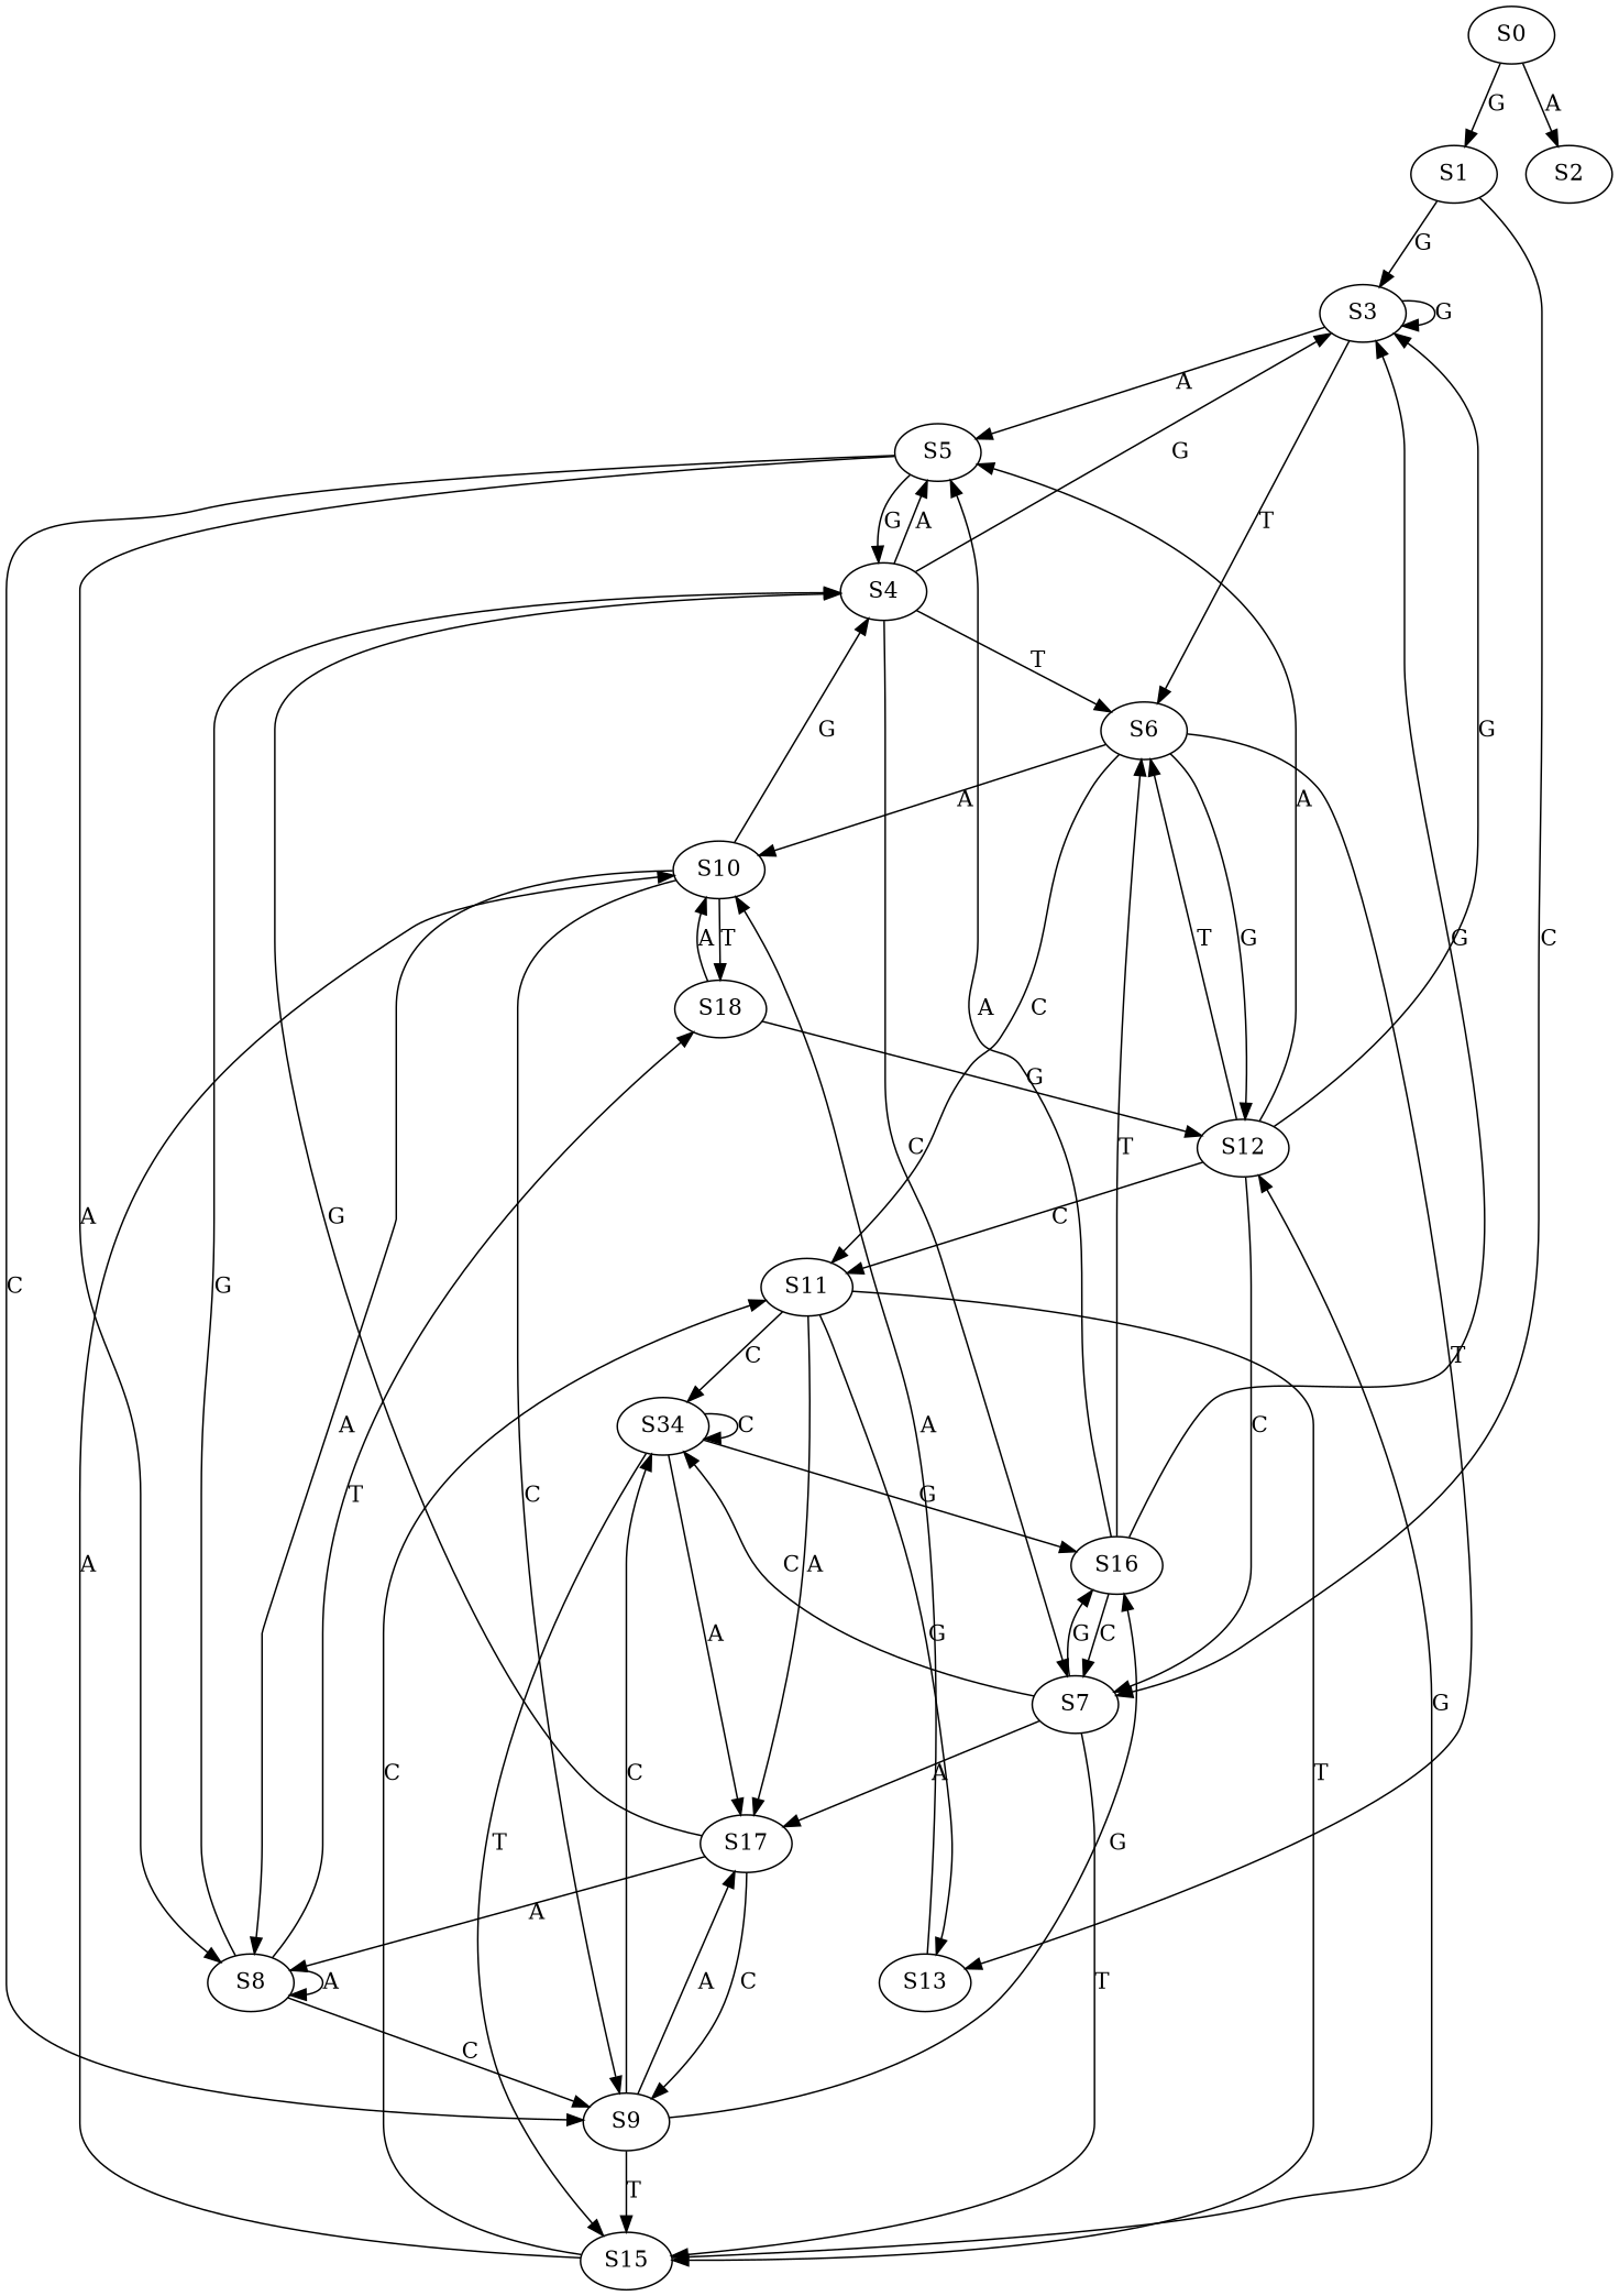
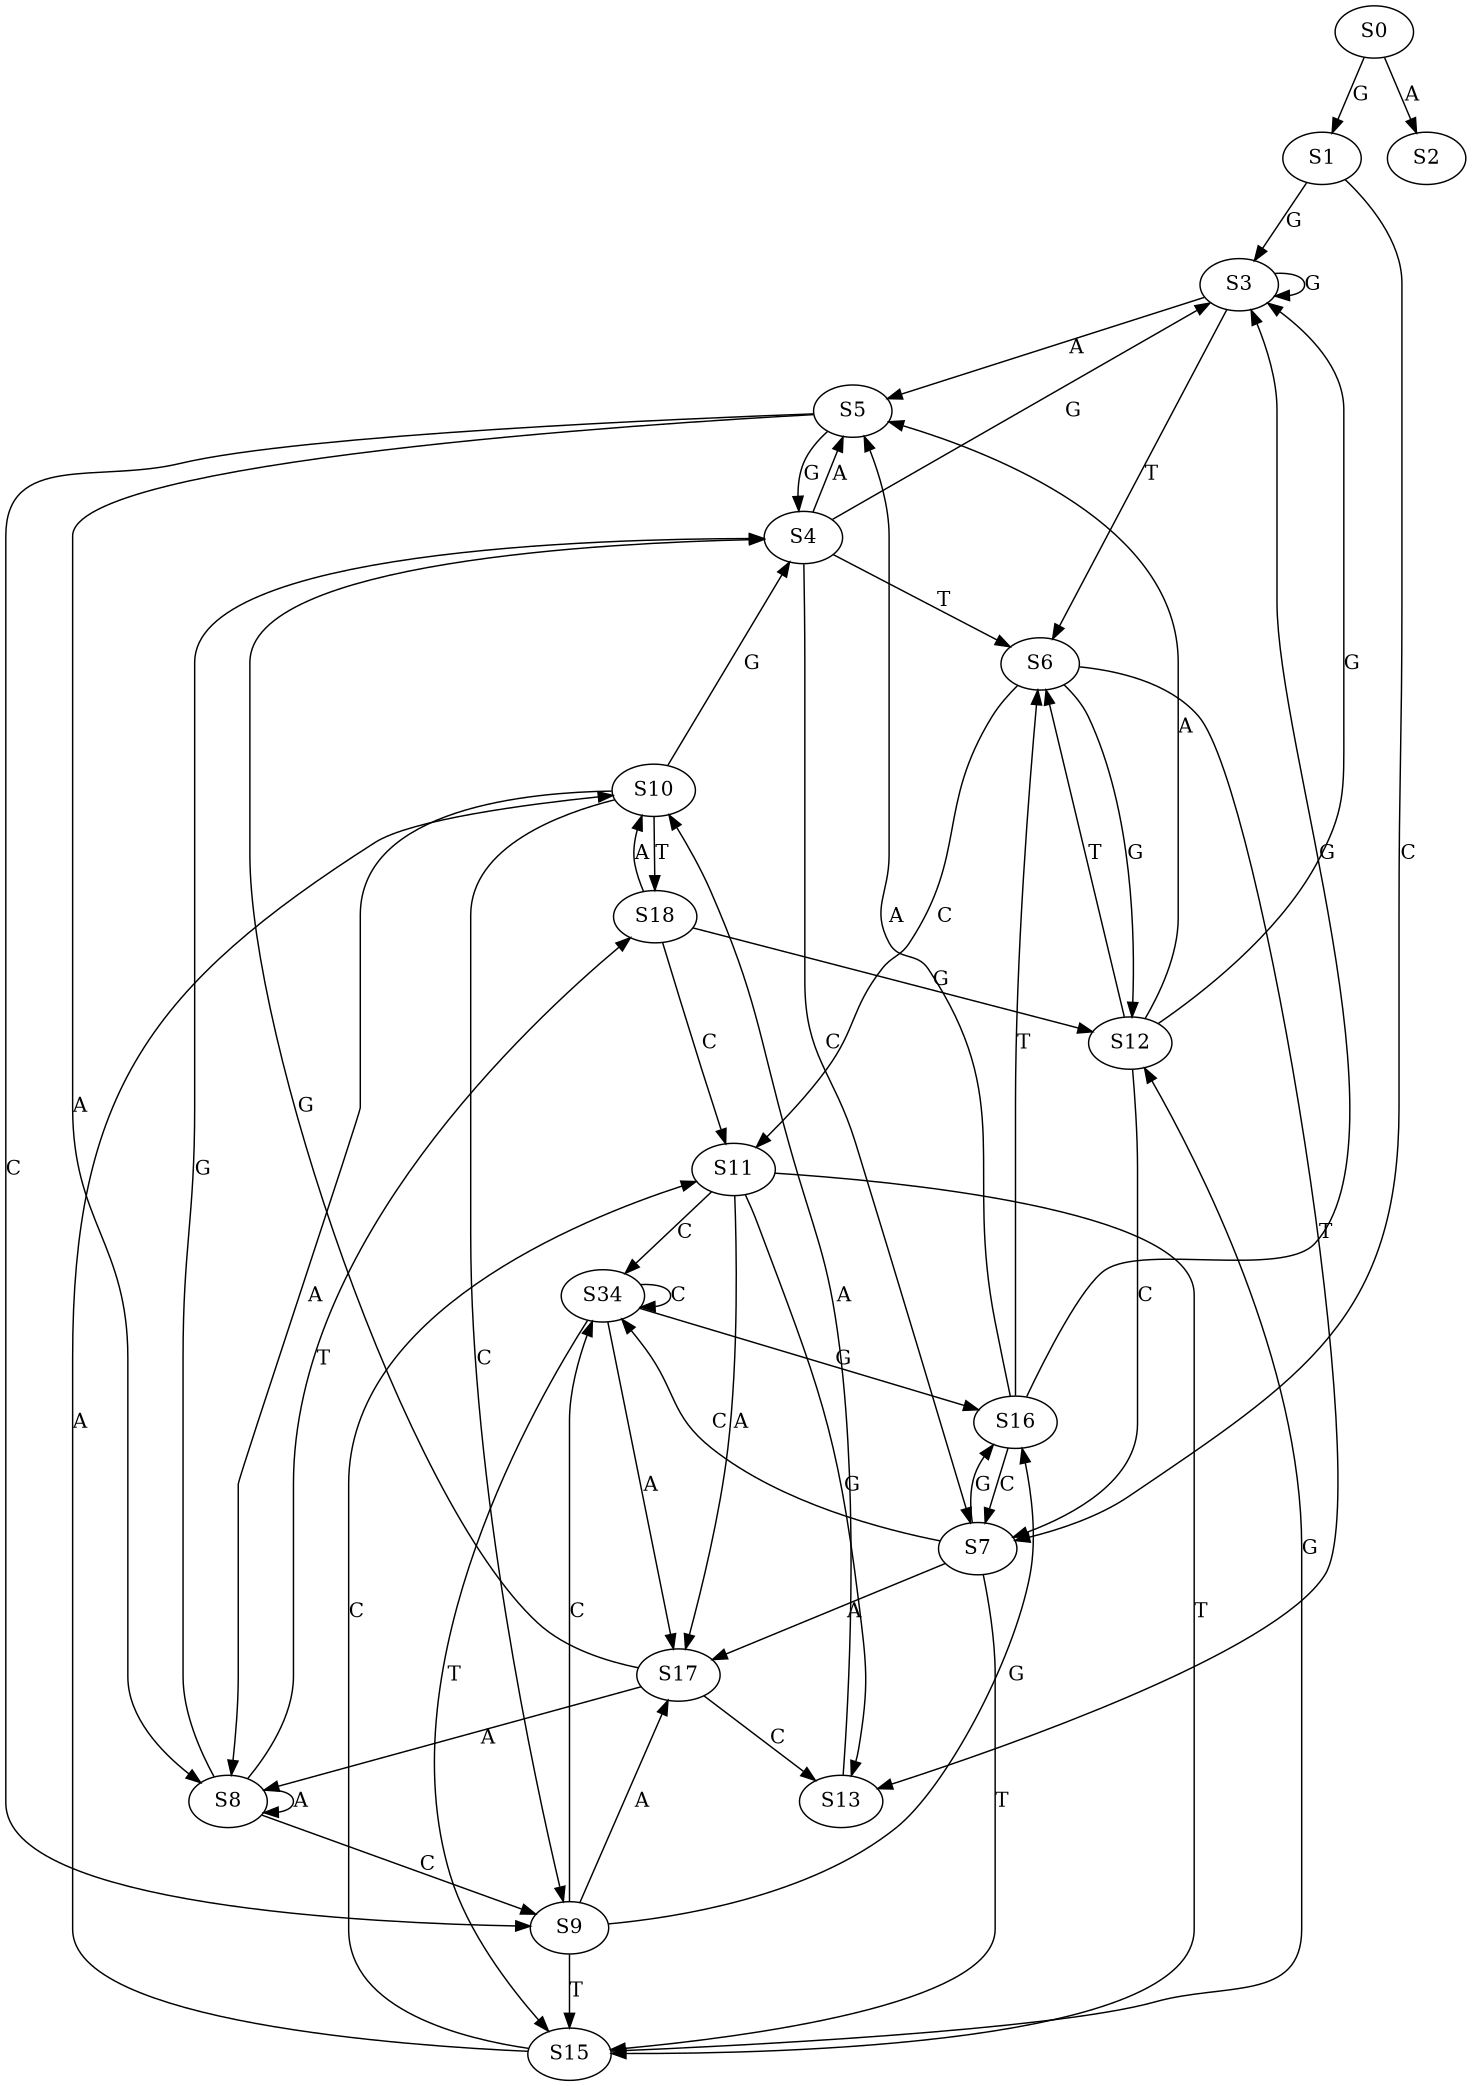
  strict digraph {
    S0
    S1
    S2
    S3
    S7
    S5
    S6
    S4
    S8
    S9
    S10
    S11
    S12
    S13
    n15 [label=S34]
    S15
    S16
    S17
    S18
    S0 -> S1 [label=G]
    S0 -> S2 [label=A]
    S1 -> S3 [label=G]
    S1 -> S7 [label=C]
    S3 -> S3 [label=G]
    S3 -> S5 [label=A]
    S3 -> S6 [label=T]
    S7 -> n15 [label=C]
    S7 -> S15 [label=T]
    S7 -> S16 [label=G]
    S7 -> S17 [label=A]
    S5 -> S4 [label=G]
    S5 -> S8 [label=A]
    S5 -> S9 [label=C]
-   S6 -> S10 [label=A]
    S6 -> S11 [label=C]
    S6 -> S12 [label=G]
    S6 -> S13 [label=T]
    S4 -> S3 [label=G]
    S4 -> S7 [label=C]
    S4 -> S5 [label=A]
    S4 -> S6 [label=T]
    S8 -> S4 [label=G]
    S8 -> S8 [label=A]
    S8 -> S9 [label=C]
    S8 -> S18 [label=T]
    S9 -> n15 [label=C]
    S9 -> S15 [label=T]
    S9 -> S16 [label=G]
    S9 -> S17 [label=A]
    S10 -> S4 [label=G]
    S10 -> S8 [label=A]
    S10 -> S9 [label=C]
    S10 -> S18 [label=T]
    S11 -> S13 [label=G]
    S11 -> n15 [label=C]
    S11 -> S15 [label=T]
    S11 -> S17 [label=A]
    S12 -> S3 [label=G]
    S12 -> S7 [label=C]
    S12 -> S5 [label=A]
    S12 -> S6 [label=T]
    S13 -> S10 [label=A]
    n15 -> n15 [label=C]
    n15 -> S15 [label=T]
    n15 -> S16 [label=G]
    n15 -> S17 [label=A]
    S15 -> S10 [label=A]
    S15 -> S11 [label=C]
    S15 -> S12 [label=G]
    S16 -> S3 [label=G]
    S16 -> S7 [label=C]
    S16 -> S5 [label=A]
    S16 -> S6 [label=T]
    S17 -> S4 [label=G]
    S17 -> S8 [label=A]
-   S17 -> S9 [label=C]
+   S17 -> S13 [label=C]
    S18 -> S10 [label=A]
-   S12 -> S11 [label=C]
+   S18 -> S11 [label=C]
    S18 -> S12 [label=G]
  }
